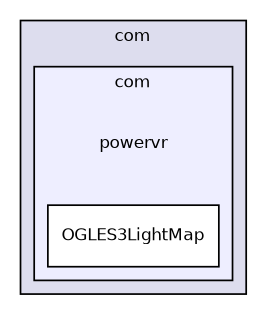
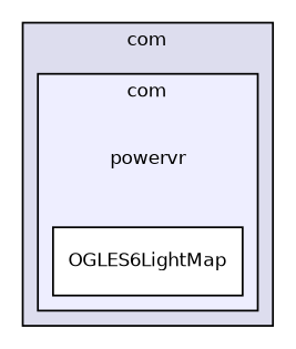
  digraph {
    compound=true
    rankdir=LR
    node [fontname=Helvetica fontsize=10]
    n1 [label=powervr shape=plaintext]
-   n2 [color=black fillcolor=white label=OGLES3LightMap shape=box style=filled]
+   n2 [color=black fillcolor=white label=OGLES6LightMap shape=box style=filled]
    subgraph cluster_1 {
      bgcolor="#ddddee"
      fontname=Helvetica
      fontsize=10
      label=com
      pencolor=black
      subgraph cluster_2 {
        bgcolor="#eeeeff"
        fontname=Helvetica
        fontsize=10
        pencolor=black
        n1
        n2
      }
    }
  }
